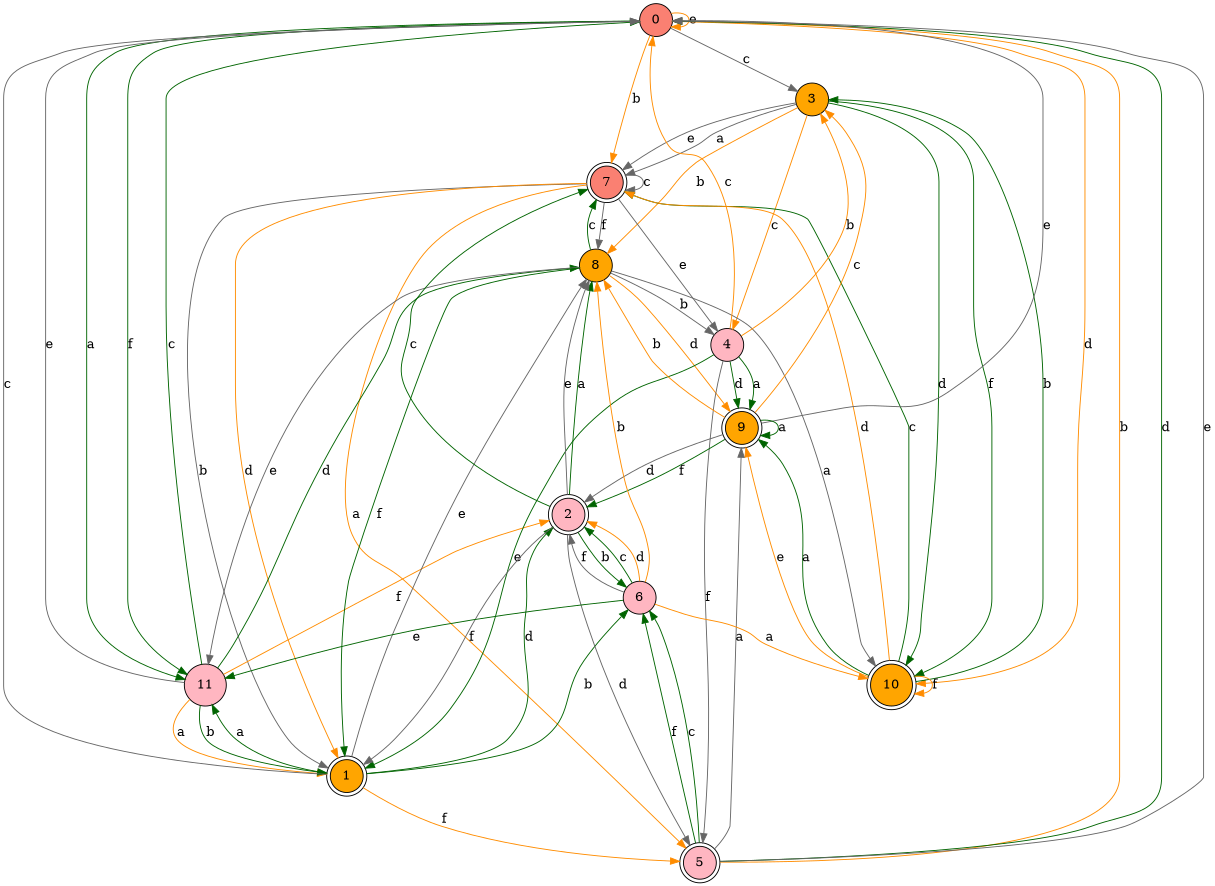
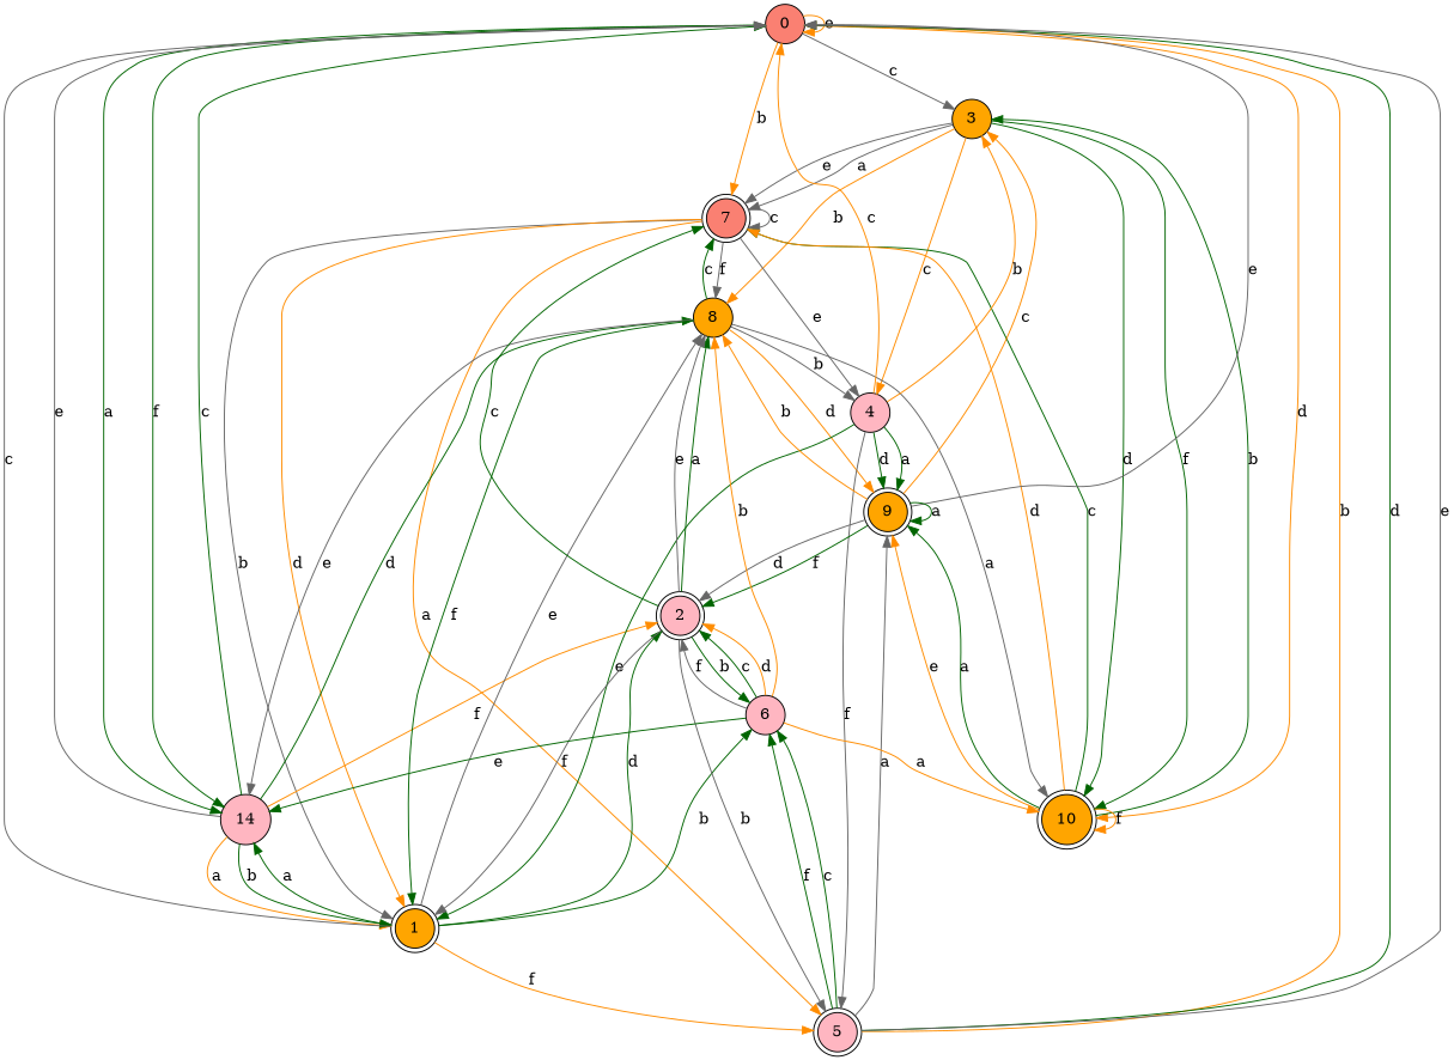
  digraph {
    rankdir=TB
    node [color=black fillcolor=orange shape=circle style=filled]
    edge [color=darkgreen]
    n1 [fillcolor=salmon label=0]
    n2 [label=3]
    n3 [fillcolor=salmon label=7 shape=doublecircle style="rounded,filled"]
    n4 [label=10 shape=doublecircle style="rounded,filled"]
-   n5 [fillcolor=lightpink label=11]
+   n5 [fillcolor=lightpink label=14]
    n6 [label=8]
    n7 [fillcolor=lightpink label=4]
    n8 [label=1 shape=doublecircle style="rounded,filled"]
    n9 [fillcolor=lightpink label=5 shape=doublecircle style="rounded,filled"]
    n10 [label=9 shape=doublecircle style="rounded,filled"]
    n11 [fillcolor=lightpink label=2 shape=doublecircle style="rounded,filled"]
    n12 [fillcolor=lightpink label=6]
    n1 -> n1 [color=darkorange label=e]
    n1 -> n2 [color=gray40 label=c]
    n1 -> n3 [color=darkorange label=b]
    n1 -> n4 [color=darkorange label=d]
    n1 -> n5 [label=a]
    n1 -> n5 [label=f]
    n2 -> n3 [color=gray40 label=a]
    n2 -> n3 [color=gray40 label=e]
    n2 -> n4 [label=d]
    n2 -> n4 [label=f]
    n2 -> n6 [color=darkorange label=b]
    n2 -> n7 [color=darkorange label=c]
    n3 -> n3 [color=gray40 label=c]
    n3 -> n6 [color=gray40 label=f]
    n3 -> n7 [color=gray40 label=e]
    n3 -> n8 [color=gray40 label=b]
    n3 -> n8 [color=darkorange label=d]
    n3 -> n9 [color=darkorange label=a]
    n4 -> n2 [label=b]
    n4 -> n3 [label=c]
    n4 -> n3 [color=darkorange label=d]
    n4 -> n4 [color=darkorange label=f]
    n4 -> n10 [label=a]
    n4 -> n10 [color=darkorange label=e]
    n5 -> n1 [label=c]
    n5 -> n1 [color=gray40 label=e]
    n5 -> n6 [label=d]
    n5 -> n8 [color=darkorange label=a]
    n5 -> n8 [label=b]
    n5 -> n11 [color=darkorange label=f]
    n6 -> n3 [label=c]
    n6 -> n4 [color=gray40 label=a]
    n6 -> n5 [color=gray40 label=e]
    n6 -> n7 [color=gray40 label=b]
    n6 -> n8 [label=f]
    n6 -> n10 [color=darkorange label=d]
    n7 -> n1 [color=darkorange label=c]
    n7 -> n2 [color=darkorange label=b]
    n7 -> n8 [label=e]
    n7 -> n9 [color=gray40 label=f]
    n7 -> n10 [label=a]
    n7 -> n10 [label=d]
    n8 -> n1 [color=gray40 label=c]
    n8 -> n5 [label=a]
    n8 -> n6 [color=gray40 label=e]
    n8 -> n9 [color=darkorange label=f]
    n8 -> n11 [label=d]
    n8 -> n12 [label=b]
    n9 -> n1 [color=darkorange label=b]
    n9 -> n1 [label=d]
    n9 -> n1 [color=gray40 label=e]
    n9 -> n10 [color=gray40 label=a]
    n9 -> n12 [label=c]
    n9 -> n12 [label=f]
    n10 -> n1 [color=gray40 label=e]
    n10 -> n2 [color=darkorange label=c]
    n10 -> n6 [color=darkorange label=b]
    n10 -> n10 [label=a]
    n10 -> n11 [color=gray40 label=d]
    n10 -> n11 [label=f]
    n11 -> n3 [label=c]
    n11 -> n6 [label=a]
    n11 -> n6 [color=gray40 label=e]
    n11 -> n8 [color=gray40 label=f]
-   n11 -> n9 [color=gray40 label=d]
+   n11 -> n9 [color=gray40 label=b]
    n11 -> n12 [label=b]
    n12 -> n4 [color=darkorange label=a]
    n12 -> n5 [label=e]
    n12 -> n6 [color=darkorange label=b]
    n12 -> n11 [label=c]
    n12 -> n11 [color=darkorange label=d]
    n12 -> n11 [color=gray40 label=f]
  }
